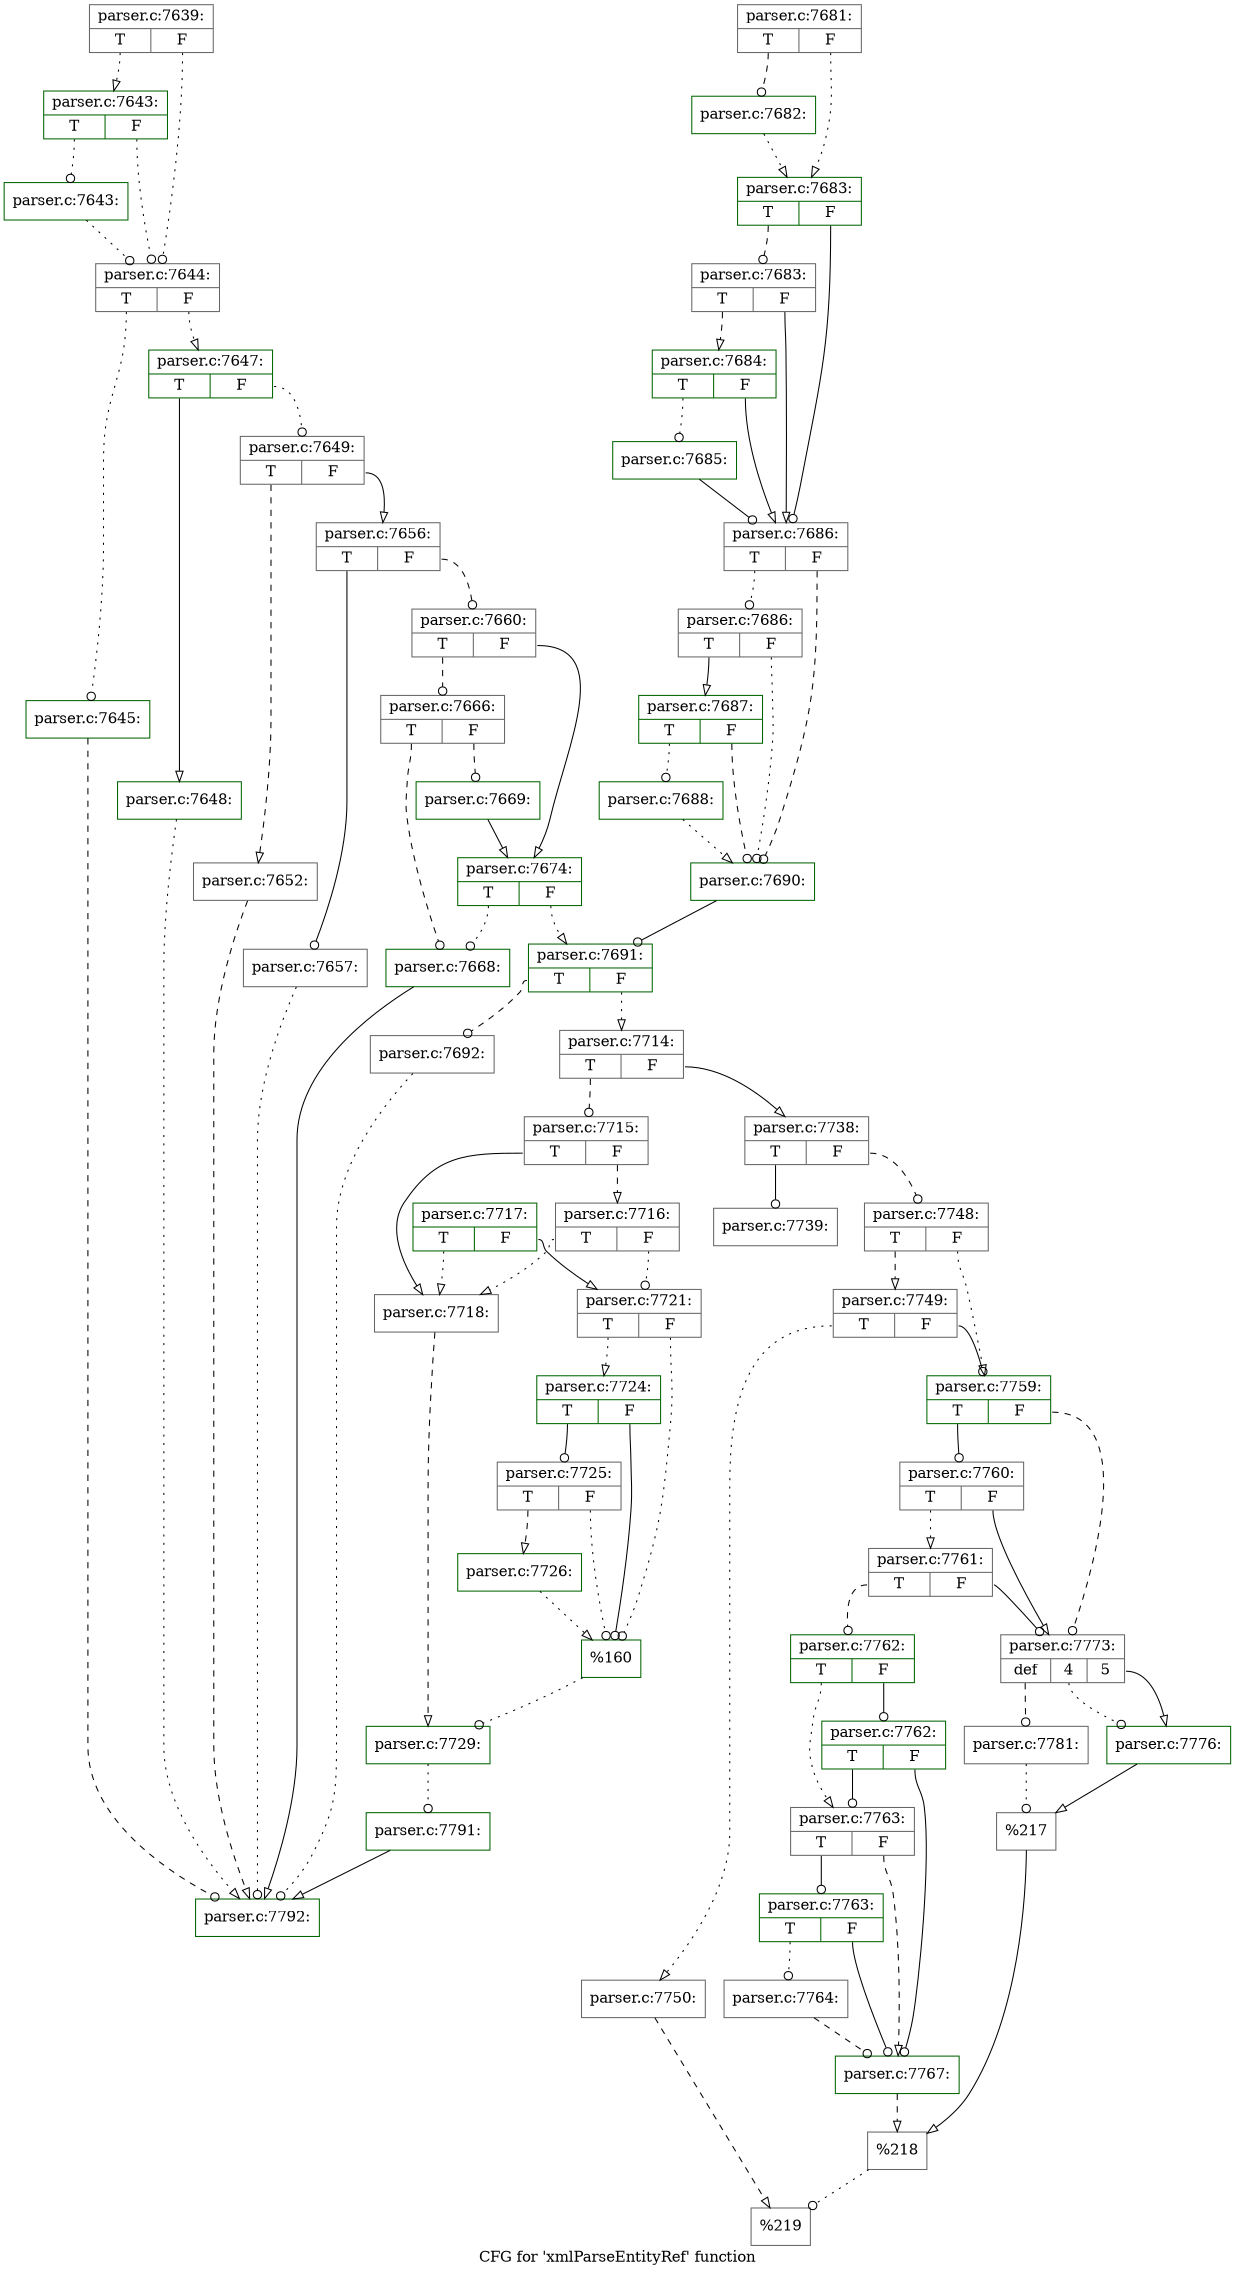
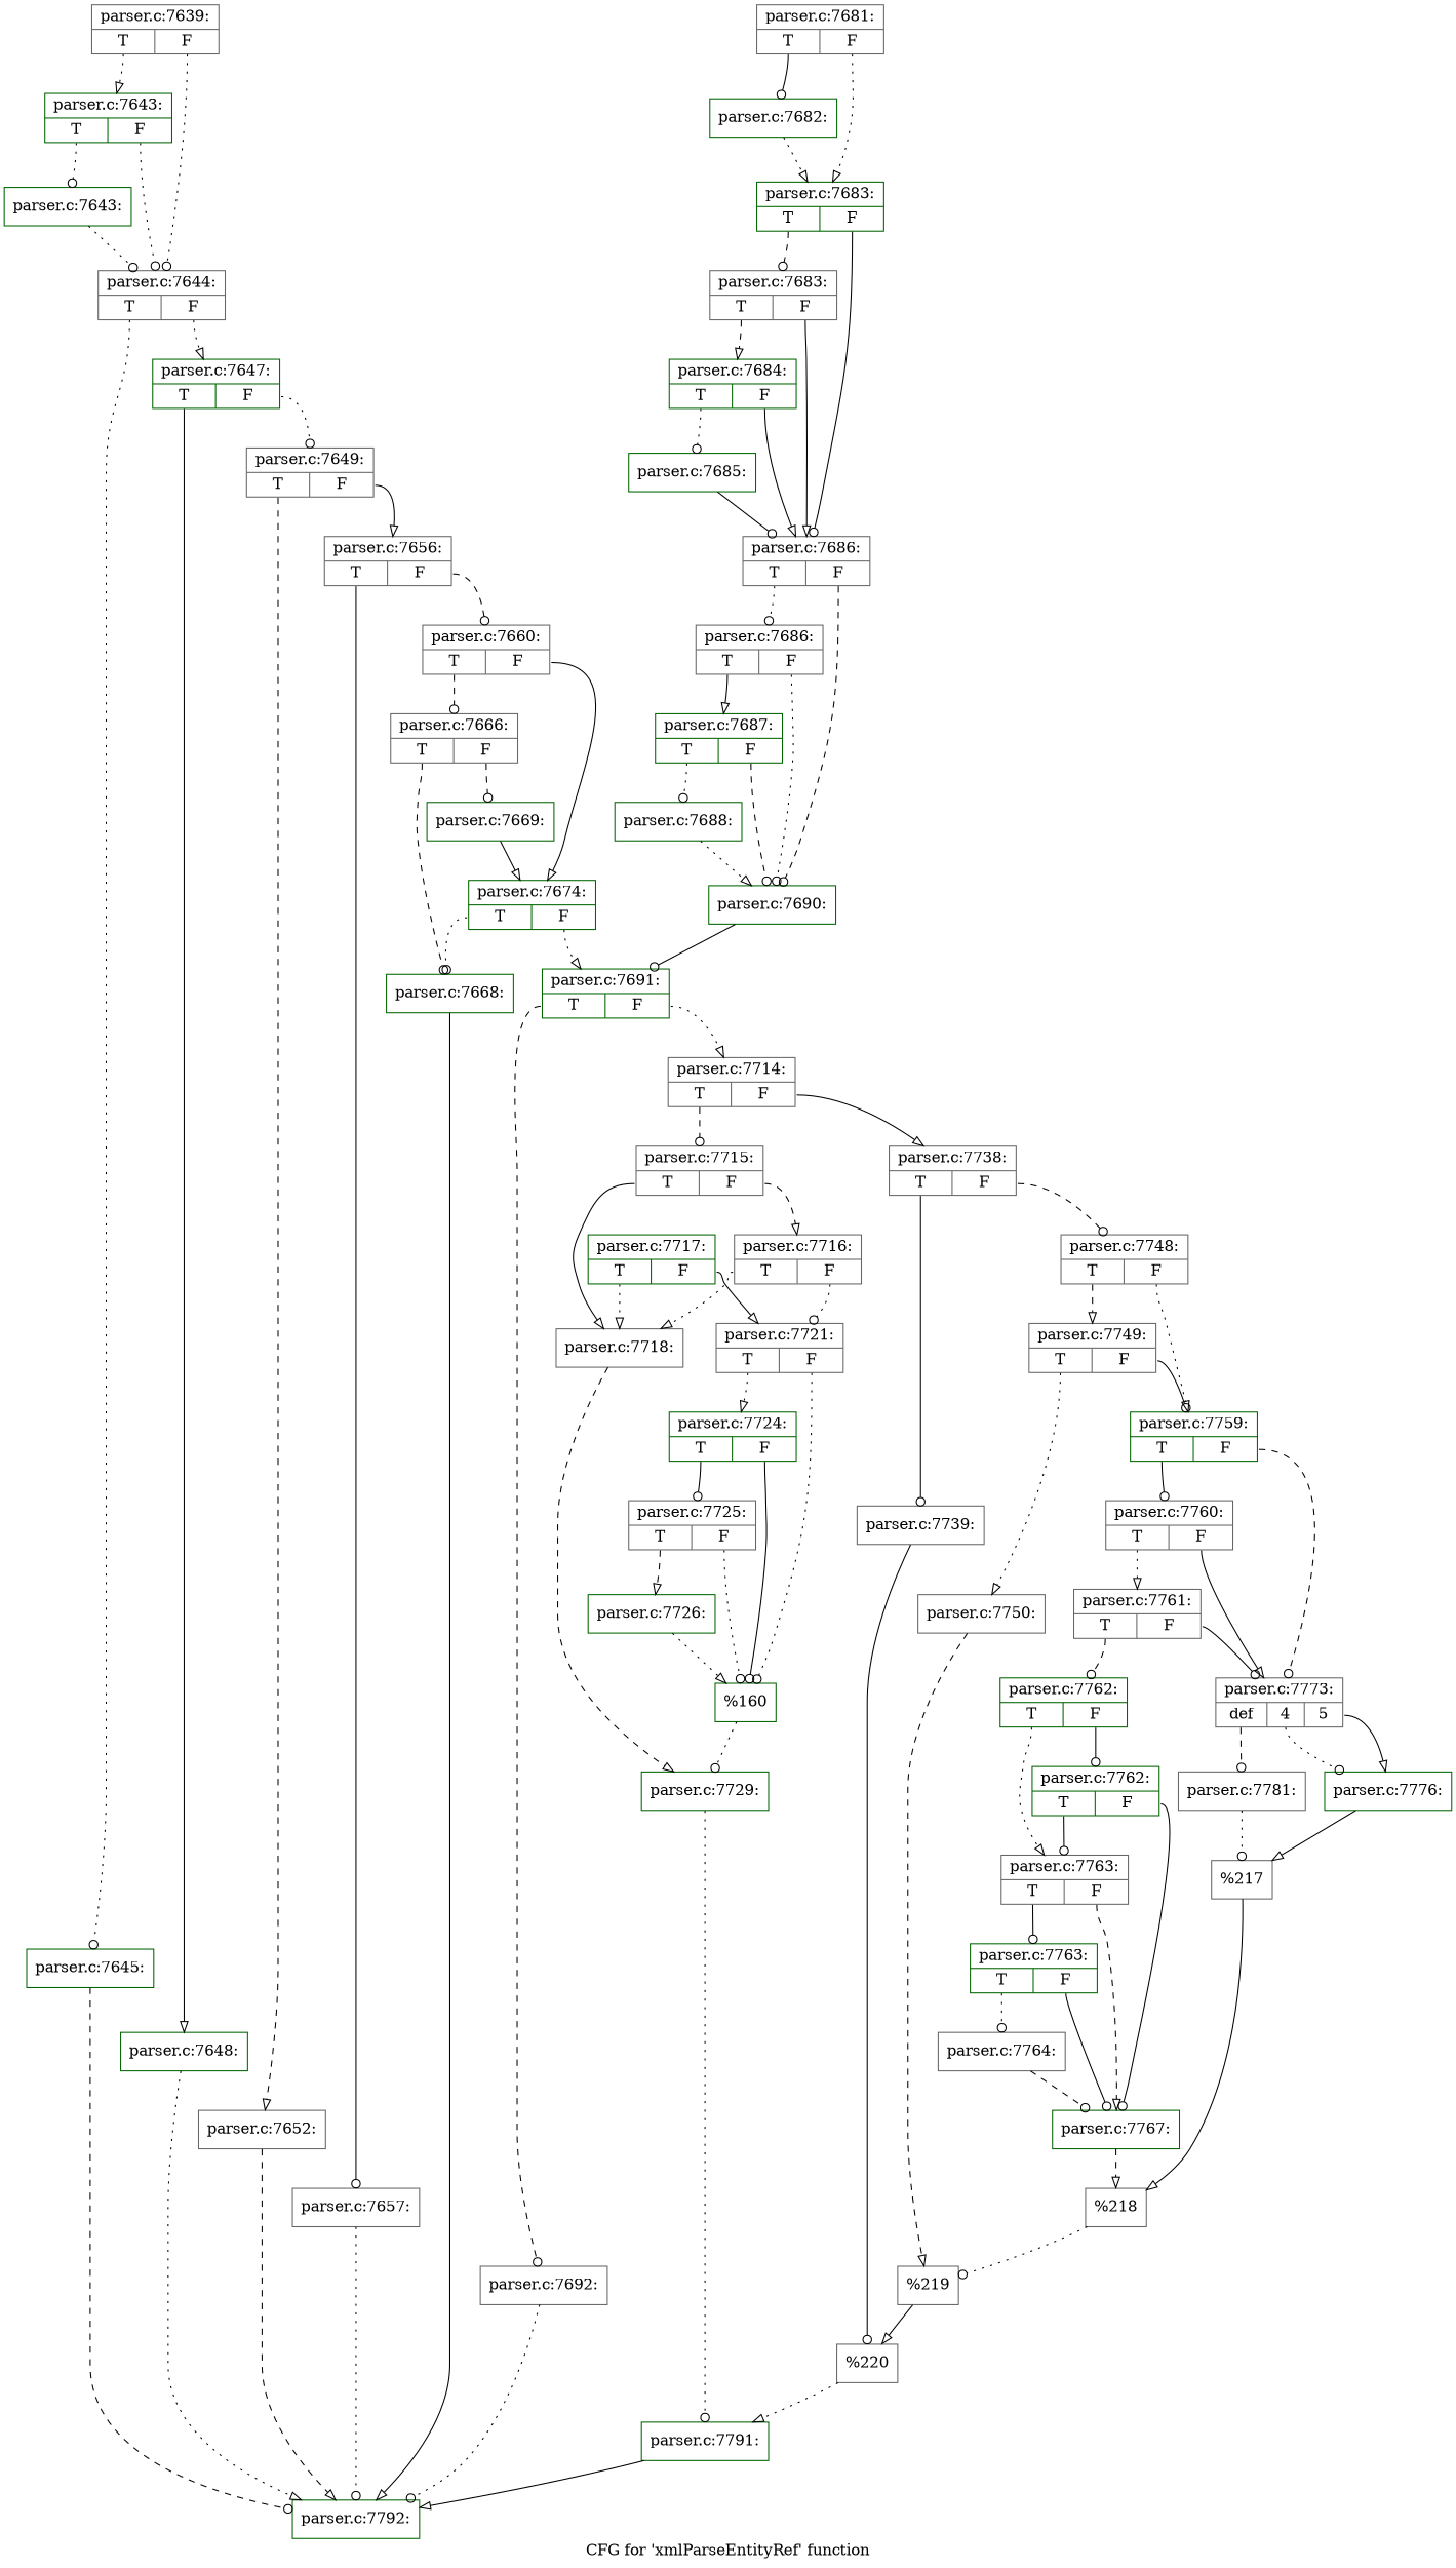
  digraph {
    label="CFG for 'xmlParseEntityRef' function"
    node [color=gray40 shape=record]
    edge [arrowhead=odot style=dotted tailport=s0]
    n1 [label="{parser.c:7639:|{<s0>T|<s1>F}}"]
    n2 [color=darkgreen label="{parser.c:7643:|{<s0>T|<s1>F}}"]
    n3 [label="{parser.c:7644:|{<s0>T|<s1>F}}"]
    n4 [color=darkgreen label="{parser.c:7643:}"]
    n5 [color=darkgreen label="{parser.c:7645:}"]
    n6 [color=darkgreen label="{parser.c:7647:|{<s0>T|<s1>F}}"]
    n7 [color=darkgreen label="{parser.c:7792:}"]
    n8 [color=darkgreen label="{parser.c:7648:}"]
    n9 [label="{parser.c:7649:|{<s0>T|<s1>F}}"]
    n10 [label="{parser.c:7652:}"]
    n11 [label="{parser.c:7656:|{<s0>T|<s1>F}}"]
    n12 [label="{parser.c:7657:}"]
    n13 [label="{parser.c:7660:|{<s0>T|<s1>F}}"]
    n14 [label="{parser.c:7666:|{<s0>T|<s1>F}}"]
    n15 [color=darkgreen label="{parser.c:7674:|{<s0>T|<s1>F}}"]
    n16 [color=darkgreen label="{parser.c:7668:}"]
    n17 [color=darkgreen label="{parser.c:7669:}"]
    n18 [color=darkgreen label="{parser.c:7691:|{<s0>T|<s1>F}}"]
    n19 [label="{parser.c:7681:|{<s0>T|<s1>F}}"]
    n20 [color=darkgreen label="{parser.c:7682:}"]
    n21 [color=darkgreen label="{parser.c:7683:|{<s0>T|<s1>F}}"]
    n22 [label="{parser.c:7692:}"]
    n23 [label="{parser.c:7714:|{<s0>T|<s1>F}}"]
    n24 [label="{parser.c:7683:|{<s0>T|<s1>F}}"]
    n25 [label="{parser.c:7686:|{<s0>T|<s1>F}}"]
    n26 [label="{parser.c:7715:|{<s0>T|<s1>F}}"]
    n27 [label="{parser.c:7738:|{<s0>T|<s1>F}}"]
    n28 [color=darkgreen label="{parser.c:7684:|{<s0>T|<s1>F}}"]
    n29 [label="{parser.c:7686:|{<s0>T|<s1>F}}"]
    n30 [color=darkgreen label="{parser.c:7690:}"]
    n31 [color=darkgreen label="{parser.c:7685:}"]
    n32 [color=darkgreen label="{parser.c:7687:|{<s0>T|<s1>F}}"]
    n33 [color=darkgreen label="{parser.c:7688:}"]
    n34 [label="{parser.c:7718:}"]
    n35 [label="{parser.c:7716:|{<s0>T|<s1>F}}"]
    n36 [label="{parser.c:7739:}"]
    n37 [label="{parser.c:7748:|{<s0>T|<s1>F}}"]
    n38 [color=darkgreen label="{parser.c:7729:}"]
    n39 [label="{parser.c:7721:|{<s0>T|<s1>F}}"]
+   n40 [label="{%220}"]
    n41 [label="{parser.c:7749:|{<s0>T|<s1>F}}"]
    n42 [color=darkgreen label="{parser.c:7759:|{<s0>T|<s1>F}}"]
    n43 [color=darkgreen label="{parser.c:7791:}"]
    n44 [color=darkgreen label="{parser.c:7717:|{<s0>T|<s1>F}}"]
    n45 [color=darkgreen label="{parser.c:7724:|{<s0>T|<s1>F}}"]
    n46 [color=darkgreen label="{%160}"]
    n47 [label="{parser.c:7725:|{<s0>T|<s1>F}}"]
    n48 [color=darkgreen label="{parser.c:7726:}"]
    n49 [label="{parser.c:7750:}"]
    n50 [label="{parser.c:7760:|{<s0>T|<s1>F}}"]
    n51 [label="{parser.c:7773:|{<s0>def|<s1>4|<s2>5}}"]
    n52 [label="{%219}"]
    n53 [label="{parser.c:7761:|{<s0>T|<s1>F}}"]
    n54 [label="{parser.c:7781:}"]
    n55 [color=darkgreen label="{parser.c:7776:}"]
    n56 [color=darkgreen label="{parser.c:7762:|{<s0>T|<s1>F}}"]
    n57 [label="{%217}"]
    n58 [label="{parser.c:7763:|{<s0>T|<s1>F}}"]
    n59 [color=darkgreen label="{parser.c:7762:|{<s0>T|<s1>F}}"]
    n60 [color=darkgreen label="{parser.c:7767:}"]
    n61 [color=darkgreen label="{parser.c:7763:|{<s0>T|<s1>F}}"]
    n62 [label="{%218}"]
    n63 [label="{parser.c:7764:}"]
    n1 -> n2 [arrowhead=onormal]
    n1 -> n3 [tailport=s1]
    n2 -> n3 [tailport=s1]
    n2 -> n4
    n3 -> n5
    n3 -> n6 [arrowhead=onormal tailport=s1]
    n4 -> n3
    n5 -> n7 [style=dashed]
    n6 -> n8 [arrowhead=onormal style=solid]
    n6 -> n9 [tailport=s1]
    n8 -> n7 [arrowhead=onormal]
    n9 -> n10 [arrowhead=onormal style=dashed]
    n9 -> n11 [arrowhead=onormal style=solid tailport=s1]
    n10 -> n7 [arrowhead=onormal style=dashed]
    n11 -> n12 [style=solid]
    n11 -> n13 [style=dashed tailport=s1]
    n12 -> n7
    n13 -> n14 [style=dashed]
    n13 -> n15 [arrowhead=onormal style=solid tailport=s1]
    n14 -> n16 [style=dashed]
    n14 -> n17 [style=dashed tailport=s1]
    n15 -> n16
    n15 -> n18 [arrowhead=onormal tailport=s1]
    n16 -> n7 [arrowhead=onormal style=solid]
    n17 -> n15 [arrowhead=onormal style=solid]
    n18 -> n22 [style=dashed]
    n18 -> n23 [arrowhead=onormal tailport=s1]
-   n19 -> n20 [style=dashed]
+   n19 -> n20 [style=solid]
    n19 -> n21 [arrowhead=onormal tailport=s1]
    n20 -> n21 [arrowhead=onormal]
    n21 -> n24 [style=dashed]
    n21 -> n25 [style=solid tailport=s1]
    n22 -> n7
    n23 -> n26 [style=dashed]
    n23 -> n27 [arrowhead=onormal style=solid tailport=s1]
    n24 -> n25 [arrowhead=onormal style=solid tailport=s1]
    n24 -> n28 [arrowhead=onormal style=dashed]
    n25 -> n29
    n25 -> n30 [style=dashed tailport=s1]
    n26 -> n34 [arrowhead=onormal style=solid]
    n26 -> n35 [arrowhead=onormal style=dashed tailport=s1]
    n27 -> n36 [style=solid]
    n27 -> n37 [style=dashed tailport=s1]
    n28 -> n25 [arrowhead=onormal style=solid tailport=s1]
    n28 -> n31
    n29 -> n30 [tailport=s1]
    n29 -> n32 [arrowhead=onormal style=solid]
    n30 -> n18 [style=solid]
    n31 -> n25 [style=solid]
    n32 -> n30 [style=dashed tailport=s1]
    n32 -> n33
    n33 -> n30 [arrowhead=onormal]
    n34 -> n38 [arrowhead=onormal style=dashed]
    n35 -> n34 [arrowhead=onormal]
    n35 -> n39 [tailport=s1]
+   n36 -> n40 [style=solid]
    n37 -> n41 [arrowhead=onormal style=dashed]
    n37 -> n42 [arrowhead=onormal tailport=s1]
    n38 -> n43
    n39 -> n45 [arrowhead=onormal]
    n39 -> n46 [tailport=s1]
+   n40 -> n43 [arrowhead=onormal]
    n41 -> n42 [style=solid tailport=s1]
    n41 -> n49 [arrowhead=onormal]
    n42 -> n50 [style=solid]
    n42 -> n51 [style=dashed tailport=s1]
    n43 -> n7 [arrowhead=onormal style=solid]
    n44 -> n34 [arrowhead=onormal]
    n44 -> n39 [arrowhead=onormal style=solid tailport=s1]
    n45 -> n46 [style=solid tailport=s1]
    n45 -> n47 [style=solid]
    n46 -> n38
    n47 -> n46 [tailport=s1]
    n47 -> n48 [arrowhead=onormal style=dashed]
    n48 -> n46 [arrowhead=onormal]
    n49 -> n52 [arrowhead=onormal style=dashed]
    n50 -> n51 [arrowhead=onormal style=solid tailport=s1]
    n50 -> n53 [arrowhead=onormal]
    n51 -> n54 [style=dashed]
    n51 -> n55 [tailport=s1]
    n51 -> n55 [arrowhead=onormal style=solid tailport=s2]
+   n52 -> n40 [arrowhead=onormal style=solid]
    n53 -> n51 [style=solid tailport=s1]
    n53 -> n56 [style=dashed]
    n54 -> n57
    n55 -> n57 [arrowhead=onormal style=solid]
    n56 -> n58 [arrowhead=onormal]
    n56 -> n59 [style=solid tailport=s1]
    n57 -> n62 [arrowhead=onormal style=solid]
    n58 -> n60 [arrowhead=onormal style=dashed tailport=s1]
    n58 -> n61 [style=solid]
    n59 -> n58 [style=solid]
    n59 -> n60 [style=solid tailport=s1]
    n60 -> n62 [arrowhead=onormal style=dashed]
    n61 -> n60 [style=solid tailport=s1]
    n61 -> n63
    n62 -> n52
    n63 -> n60 [style=dashed]
  }
